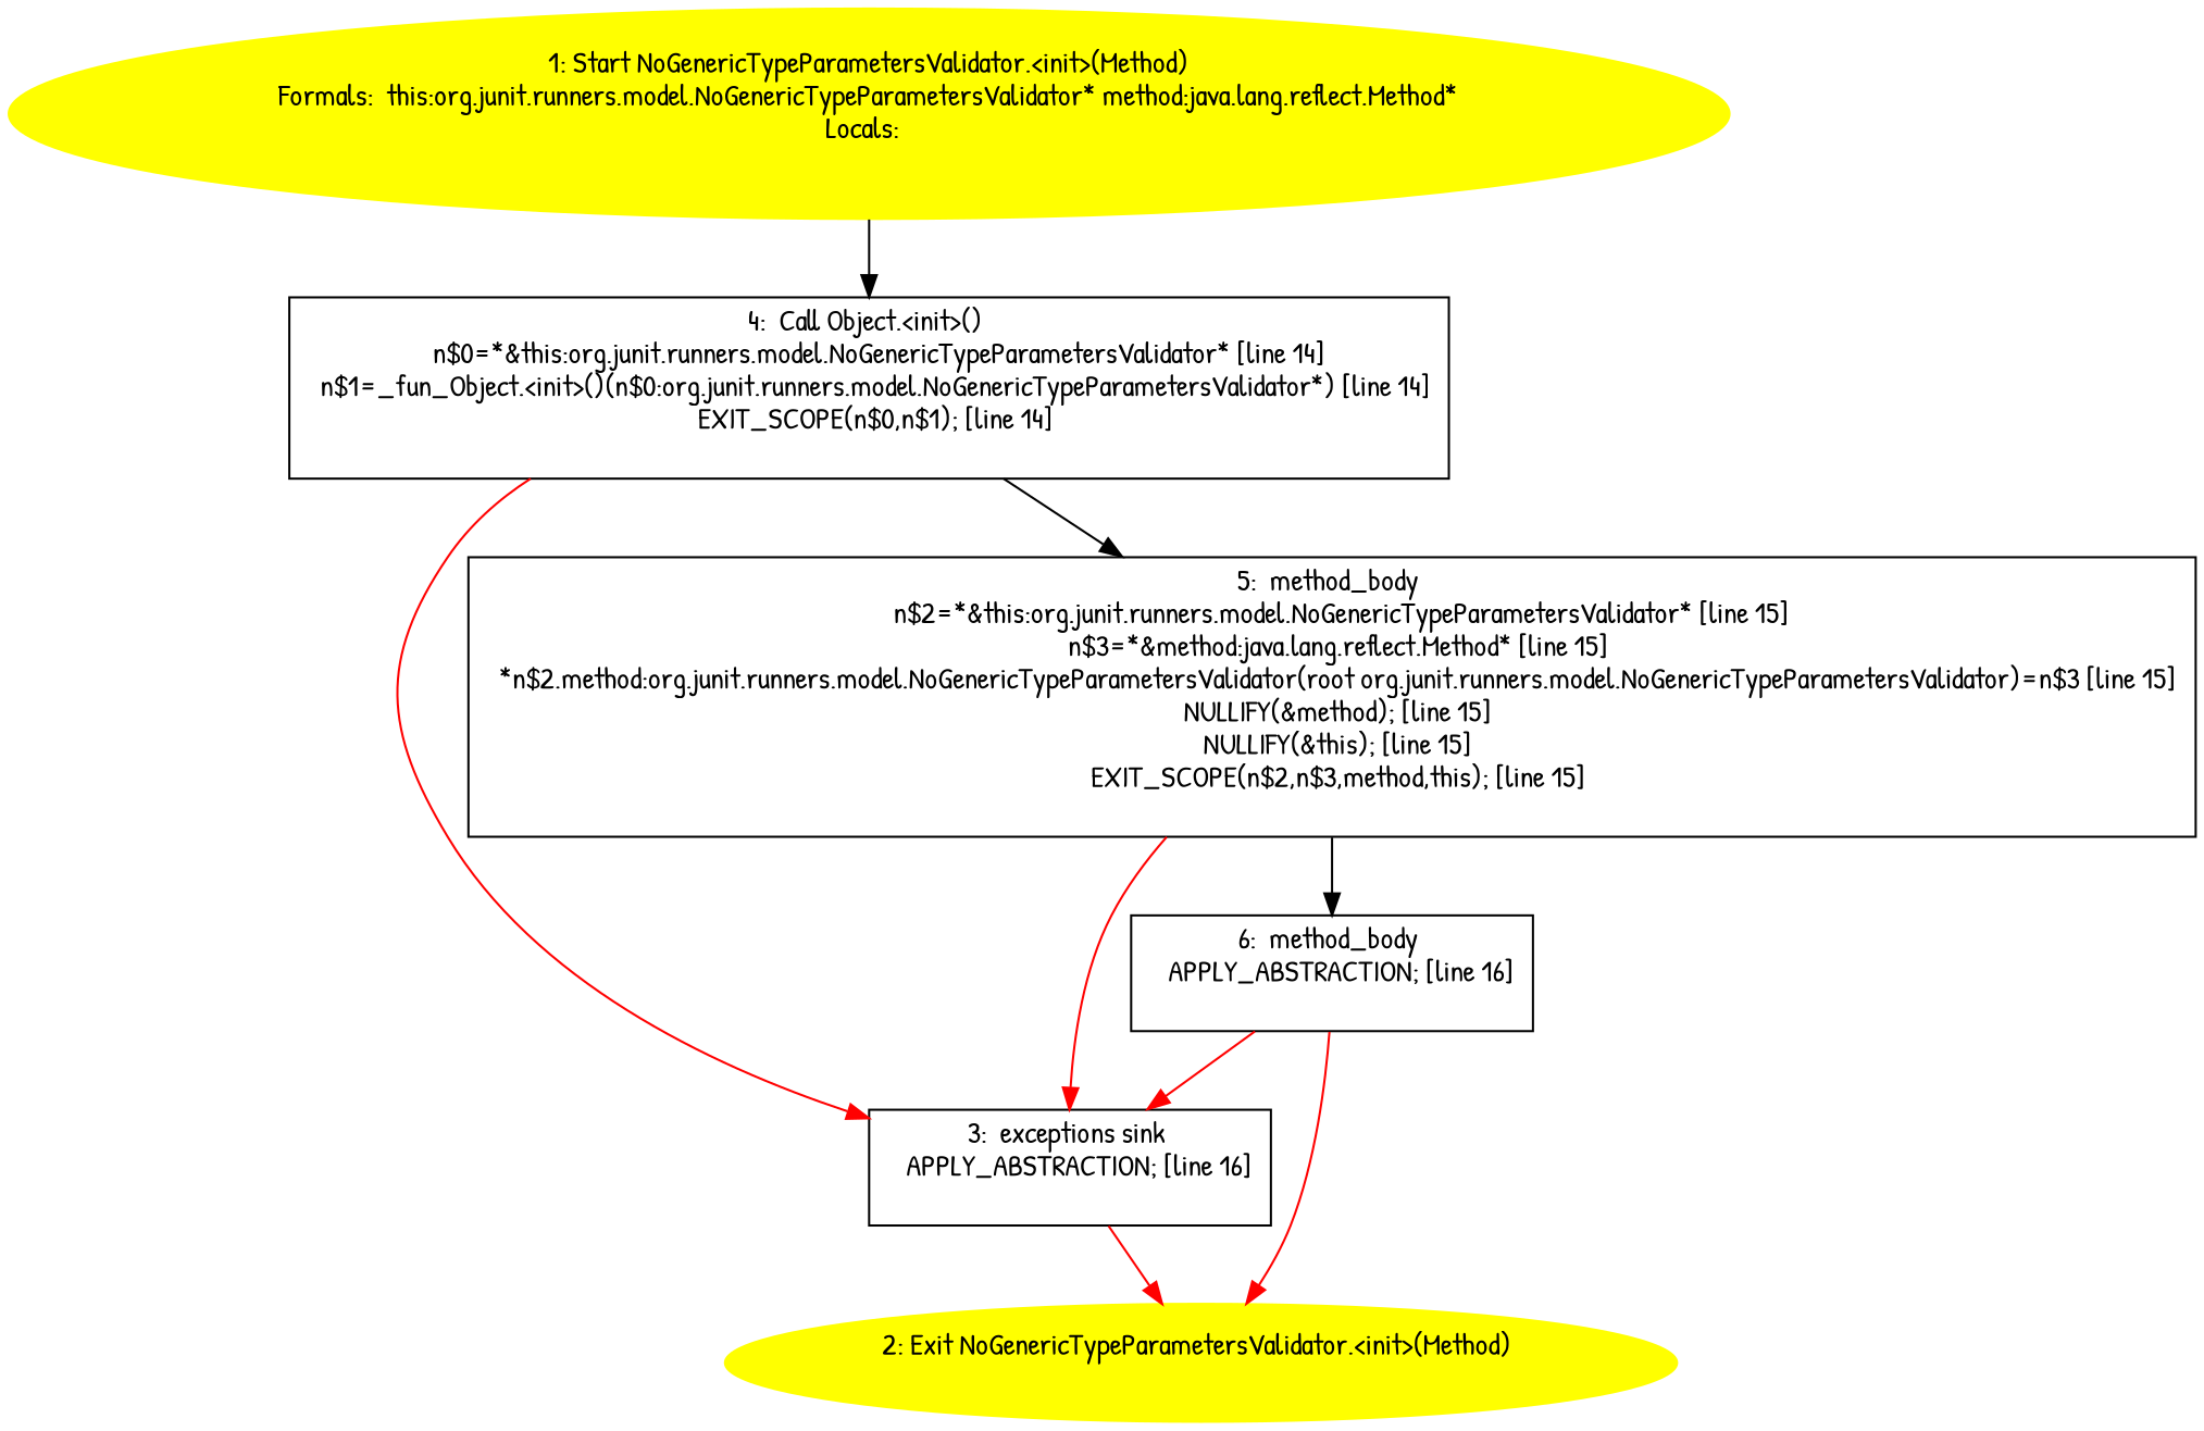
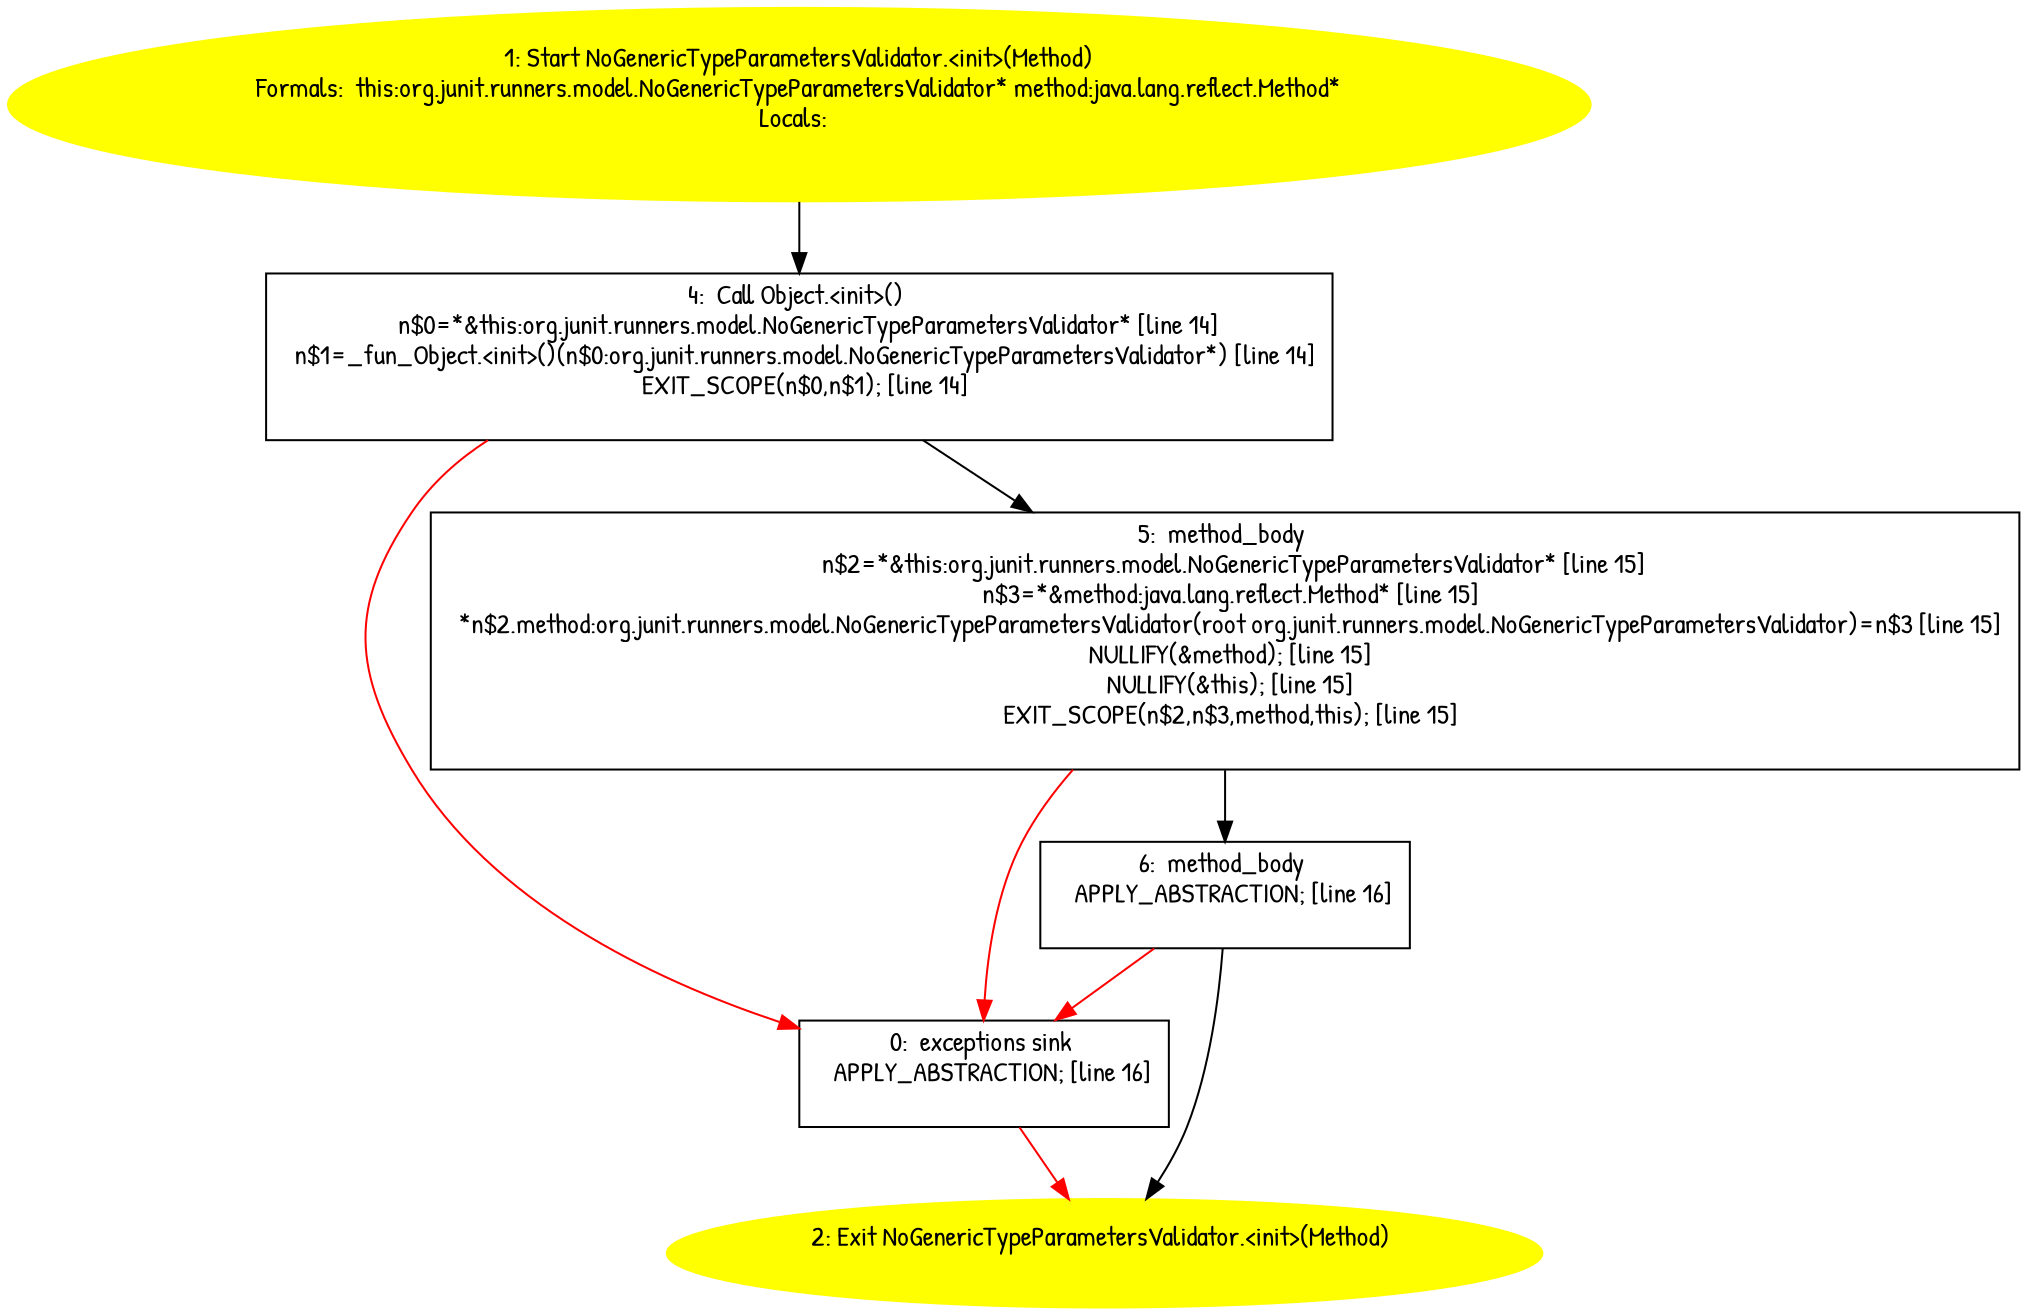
  digraph {
    fontname="Patrick Hand"
    node [fontname="Patrick Hand" shape=box]
    edge [fontname="Patrick Hand"]
    n1 [color=yellow label="1: Start NoGenericTypeParametersValidator.<init>(Method)\nFormals:  this:org.junit.runners.model.NoGenericTypeParametersValidator* method:java.lang.reflect.Method*\nLocals:  \n  " style=filled shape=""]
    n2 [label="4:  Call Object.<init>() \n   n$0=*&this:org.junit.runners.model.NoGenericTypeParametersValidator* [line 14]\n  n$1=_fun_Object.<init>()(n$0:org.junit.runners.model.NoGenericTypeParametersValidator*) [line 14]\n  EXIT_SCOPE(n$0,n$1); [line 14]\n "]
-   n3 [label="3:  exceptions sink \n   APPLY_ABSTRACTION; [line 16]\n "]
+   n3 [label="0:  exceptions sink \n   APPLY_ABSTRACTION; [line 16]\n "]
    n4 [label="5:  method_body \n   n$2=*&this:org.junit.runners.model.NoGenericTypeParametersValidator* [line 15]\n  n$3=*&method:java.lang.reflect.Method* [line 15]\n  *n$2.method:org.junit.runners.model.NoGenericTypeParametersValidator(root org.junit.runners.model.NoGenericTypeParametersValidator)=n$3 [line 15]\n  NULLIFY(&method); [line 15]\n  NULLIFY(&this); [line 15]\n  EXIT_SCOPE(n$2,n$3,method,this); [line 15]\n "]
    n5 [color=yellow label="2: Exit NoGenericTypeParametersValidator.<init>(Method) \n  " style=filled shape=""]
    n6 [label="6:  method_body \n   APPLY_ABSTRACTION; [line 16]\n "]
    n1 -> n2
    n2 -> n3 [color=red]
    n2 -> n4
    n3 -> n5 [color=red]
    n4 -> n3 [color=red]
    n4 -> n6
    n6 -> n3 [color=red]
-   n6 -> n5 [color=red]
+   n6 -> n5
  }
